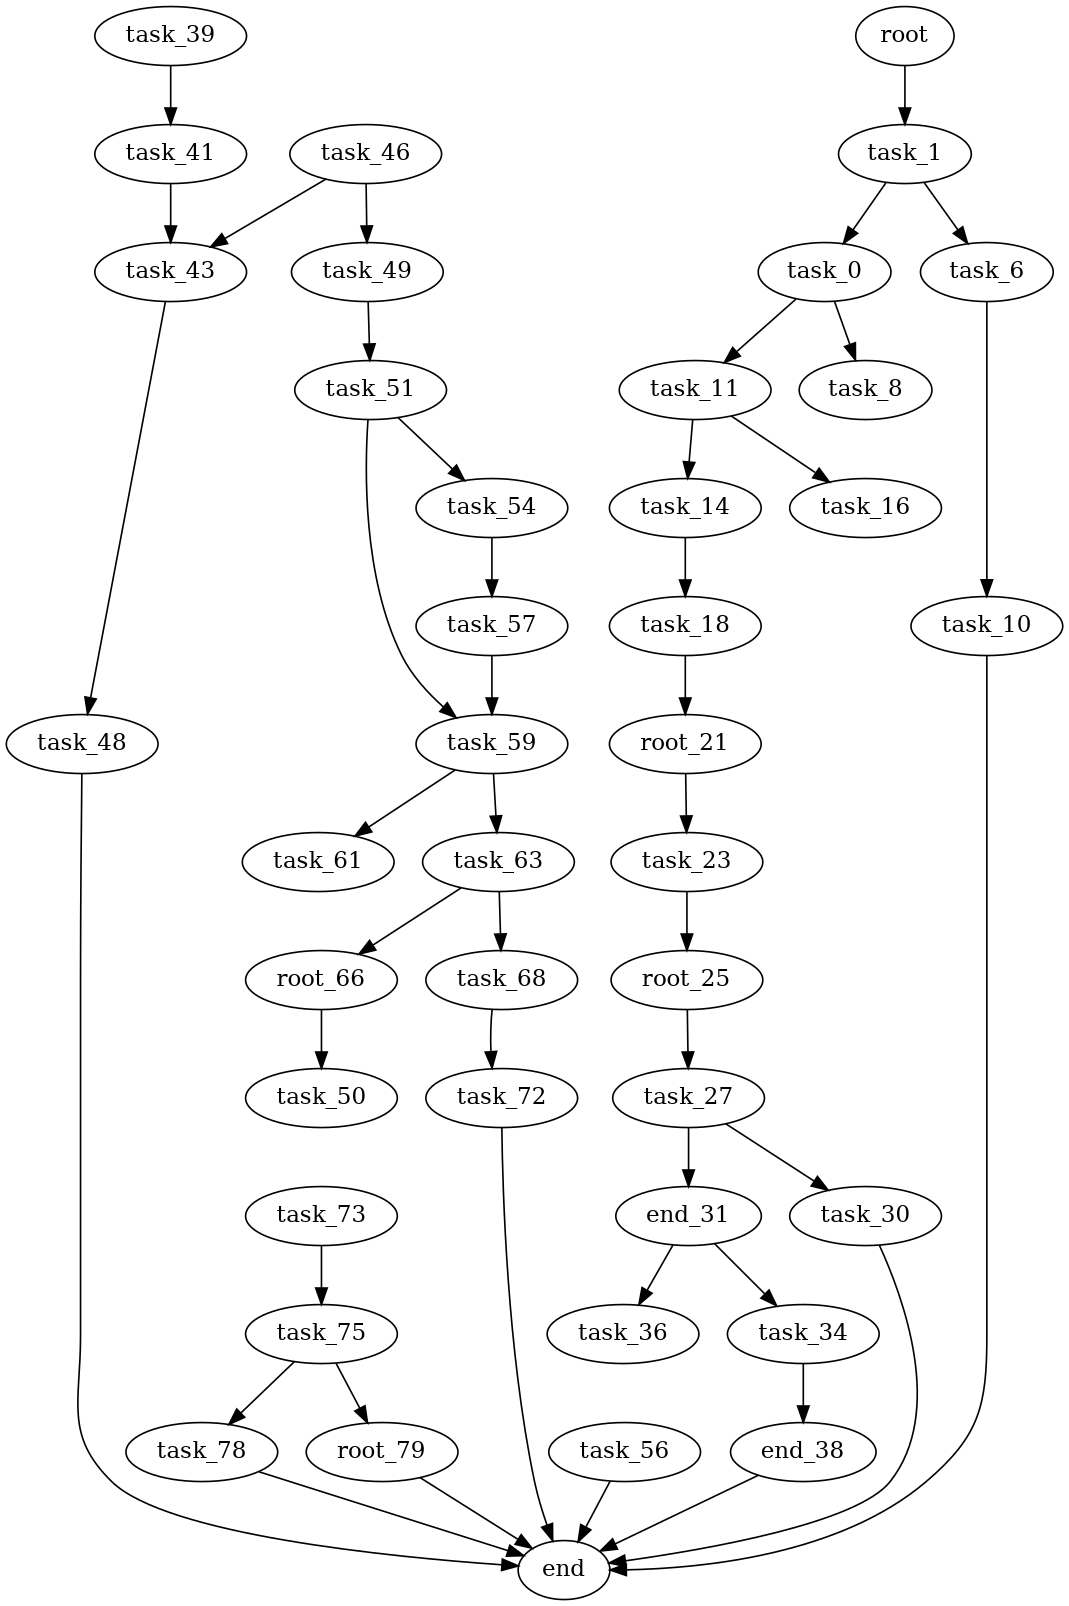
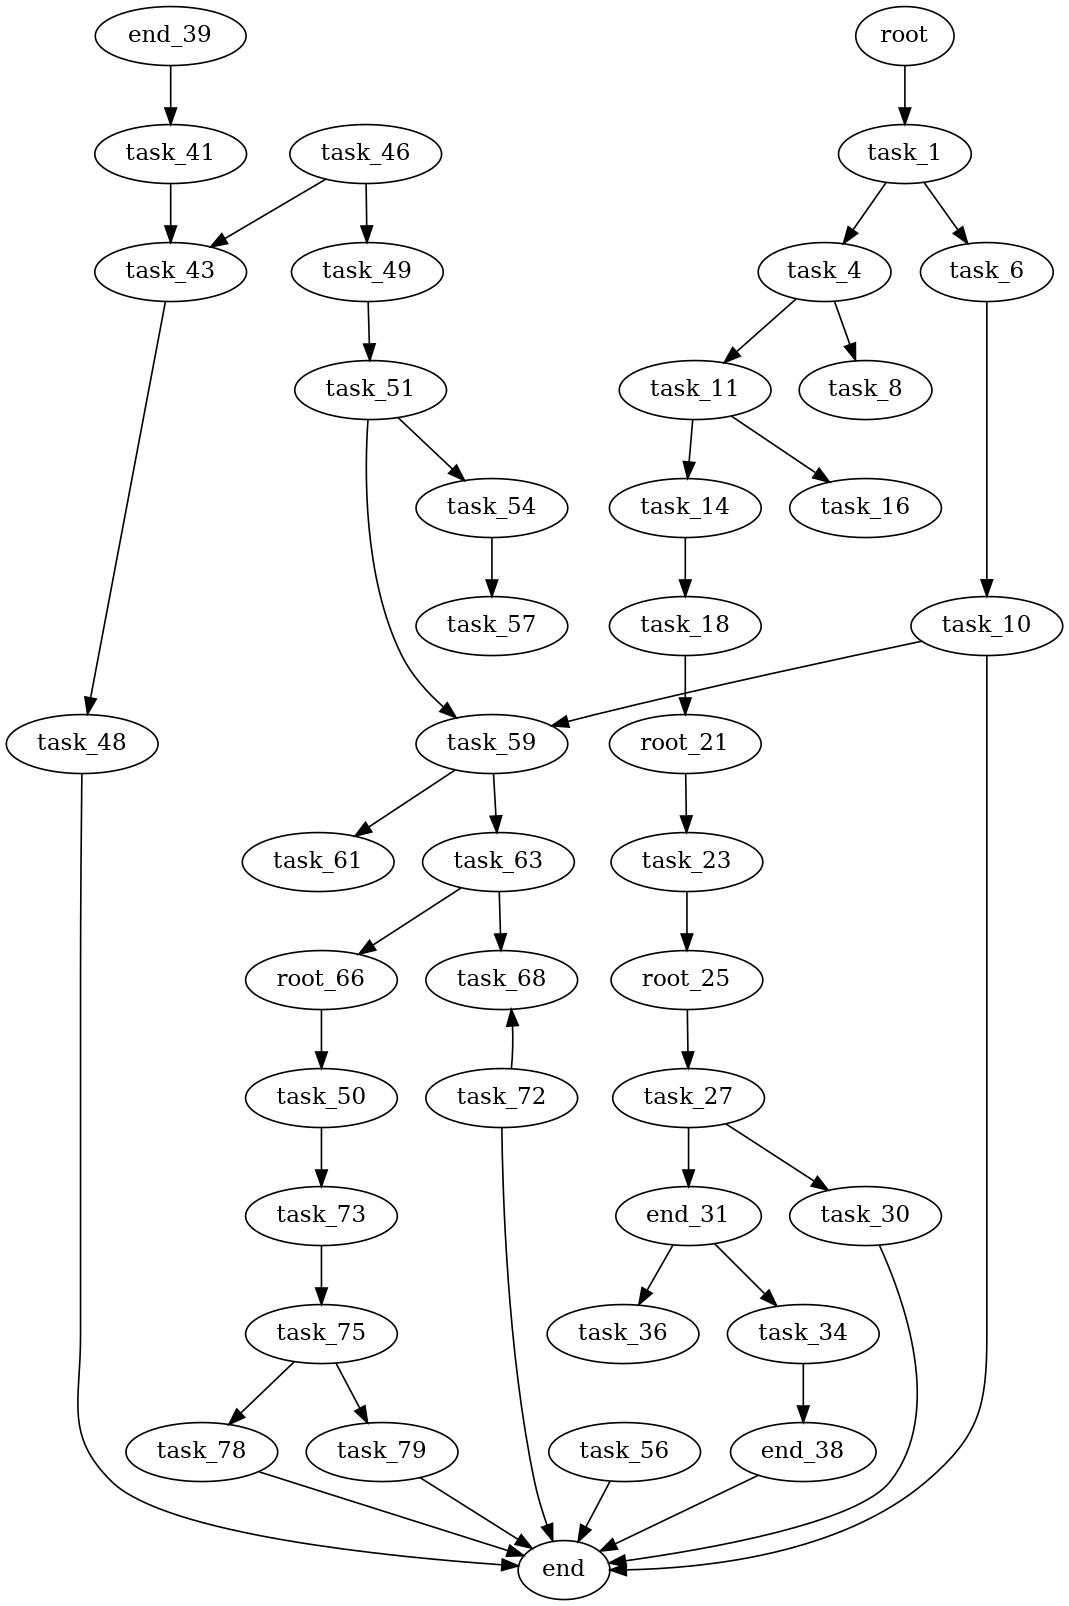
  digraph {
    root
    task_1
-   task_4 [label=task_0]
+   task_4
    task_6
    task_8
    task_11
    task_10
    end
    task_14
    task_16
    task_18
    n12 [label=root_21]
    task_23
    n14 [label=root_25]
    task_27
    task_30
    n17 [label=end_31]
    task_34
    task_36
    n20 [label=end_38]
-   task_39
+   task_39 [label=end_39]
    task_41
    task_43
    task_48
    task_46
    task_49
    task_51
    task_54
    task_59
    task_57
    task_56
    task_61
    task_63
    n34 [label=root_66]
    task_68
    n36 [label=task_50]
    task_72
    task_73
    task_75
    task_78
-   task_79 [label=root_79]
+   task_79
    root -> task_1
    task_1 -> task_4
    task_1 -> task_6
    task_4 -> task_8
    task_4 -> task_11
    task_6 -> task_10
    task_11 -> task_14
    task_11 -> task_16
    task_10 -> end
    task_14 -> task_18
    task_18 -> n12
    n12 -> task_23
    task_23 -> n14
    n14 -> task_27
    task_27 -> task_30
    task_27 -> n17
    task_30 -> end
    n17 -> task_34
    n17 -> task_36
    task_34 -> n20
    n20 -> end
    task_39 -> task_41
    task_41 -> task_43
    task_43 -> task_48
    task_48 -> end
    task_46 -> task_43
    task_46 -> task_49
    task_49 -> task_51
    task_51 -> task_54
    task_51 -> task_59
    task_54 -> task_57
    task_59 -> task_61
    task_59 -> task_63
-   task_57 -> task_59
+   task_10 -> task_59
    task_56 -> end
    task_63 -> n34
    task_63 -> task_68
    n34 -> n36
-   task_68 -> task_72
+   task_72 -> task_68
+   n36 -> task_73
    task_72 -> end
    task_73 -> task_75
    task_75 -> task_78
    task_75 -> task_79
    task_78 -> end
    task_79 -> end
  }
